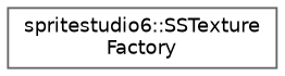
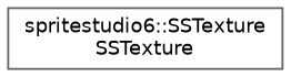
  digraph {
    rankdir=LR
-   n1 [color=grey40 fillcolor=white fontname=Helvetica fontsize=10 height=0.2 label="spritestudio6::SSTexture\lFactory" shape=box style=filled width=0.4]
+   n1 [color=grey40 fillcolor=white fontname=Helvetica fontsize=10 height=0.2 label="spritestudio6::SSTexture\lSSTexture" shape=box style=filled width=0.4]
  }
